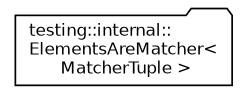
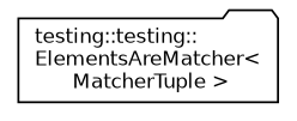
  digraph {
    rankdir=LR
-   n1 [color=black fillcolor=white fontname=Helvetica fontsize=10 height=0.2 label="testing::internal::\lElementsAreMatcher\<\l MatcherTuple \>" shape=folder style=filled width=0.4]
+   n1 [color=black fillcolor=white fontname=Helvetica fontsize=10 height=0.2 label="testing::testing::\lElementsAreMatcher\<\l MatcherTuple \>" shape=folder style=filled width=0.4]
  }
